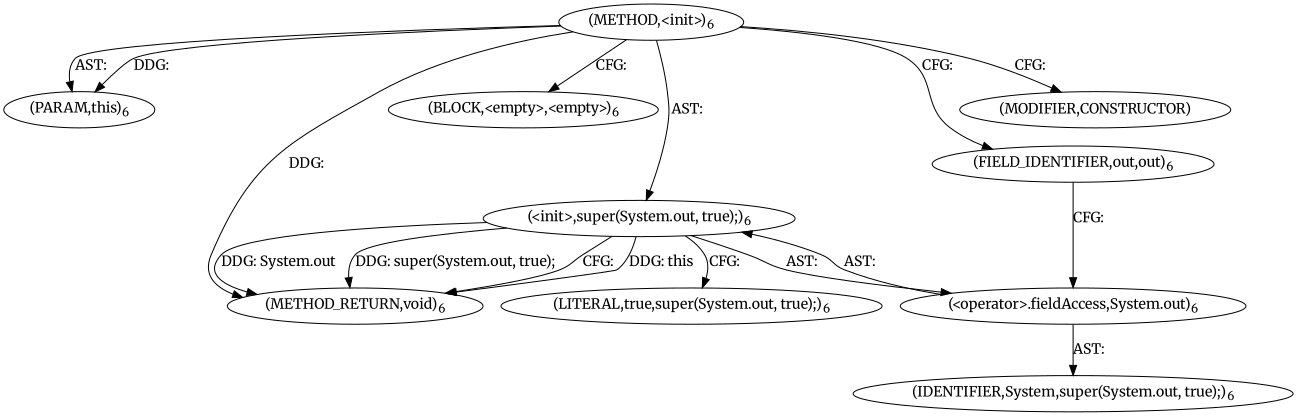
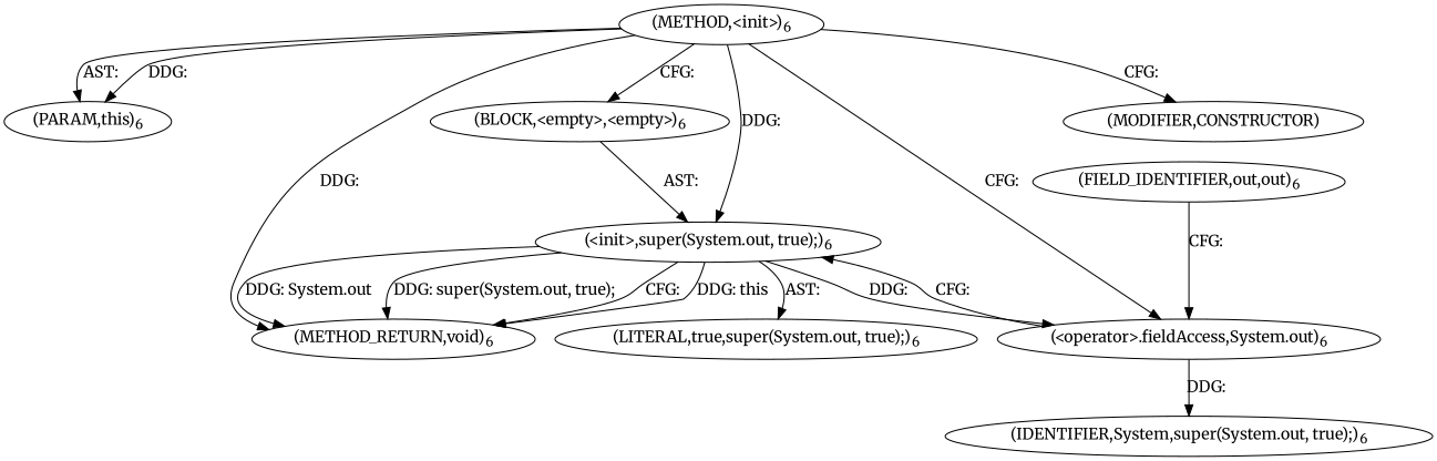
  digraph {
    fontname=Merriweather
    node [fontname=Merriweather]
    edge [fontname=Merriweather]
    n1 [label=<(METHOD,&lt;init&gt;)<SUB>6</SUB>>]
    n2 [label=<(PARAM,this)<SUB>6</SUB>>]
    n3 [label=<(BLOCK,&lt;empty&gt;,&lt;empty&gt;)<SUB>6</SUB>>]
    n4 [label=<(&lt;init&gt;,super(System.out, true);)<SUB>6</SUB>>]
    n5 [label=<(FIELD_IDENTIFIER,out,out)<SUB>6</SUB>>]
    n6 [label=<(MODIFIER,CONSTRUCTOR)>]
    n7 [label=<(METHOD_RETURN,void)<SUB>6</SUB>>]
    n8 [label=<(&lt;operator&gt;.fieldAccess,System.out)<SUB>6</SUB>>]
    n9 [label=<(LITERAL,true,super(System.out, true);)<SUB>6</SUB>>]
    n10 [label=<(IDENTIFIER,System,super(System.out, true);)<SUB>6</SUB>>]
    n1 -> n2 [label="AST: "]
    n1 -> n2 [label="DDG: "]
    n1 -> n3 [label="CFG: "]
-   n1 -> n4 [label="AST: "]
-   n1 -> n5 [label="CFG: "]
+   n1 -> n4 [label="DDG: "]
+   n1 -> n8 [label="CFG: "]
    n1 -> n6 [label="CFG: "]
    n1 -> n7 [label="DDG: "]
+   n3 -> n4 [label="AST: "]
    n4 -> n7 [label="CFG: "]
    n4 -> n7 [label="DDG: this"]
    n4 -> n7 [label="DDG: System.out"]
    n4 -> n7 [label="DDG: super(System.out, true);"]
-   n4 -> n8 [label="AST: "]
-   n4 -> n9 [label="CFG: "]
+   n4 -> n8 [label="DDG: "]
+   n4 -> n9 [label="AST: "]
    n5 -> n8 [label="CFG: "]
-   n8 -> n4 [label="AST: "]
-   n8 -> n10 [label="AST: "]
+   n8 -> n4 [label="CFG: "]
+   n8 -> n10 [label="DDG: "]
  }
